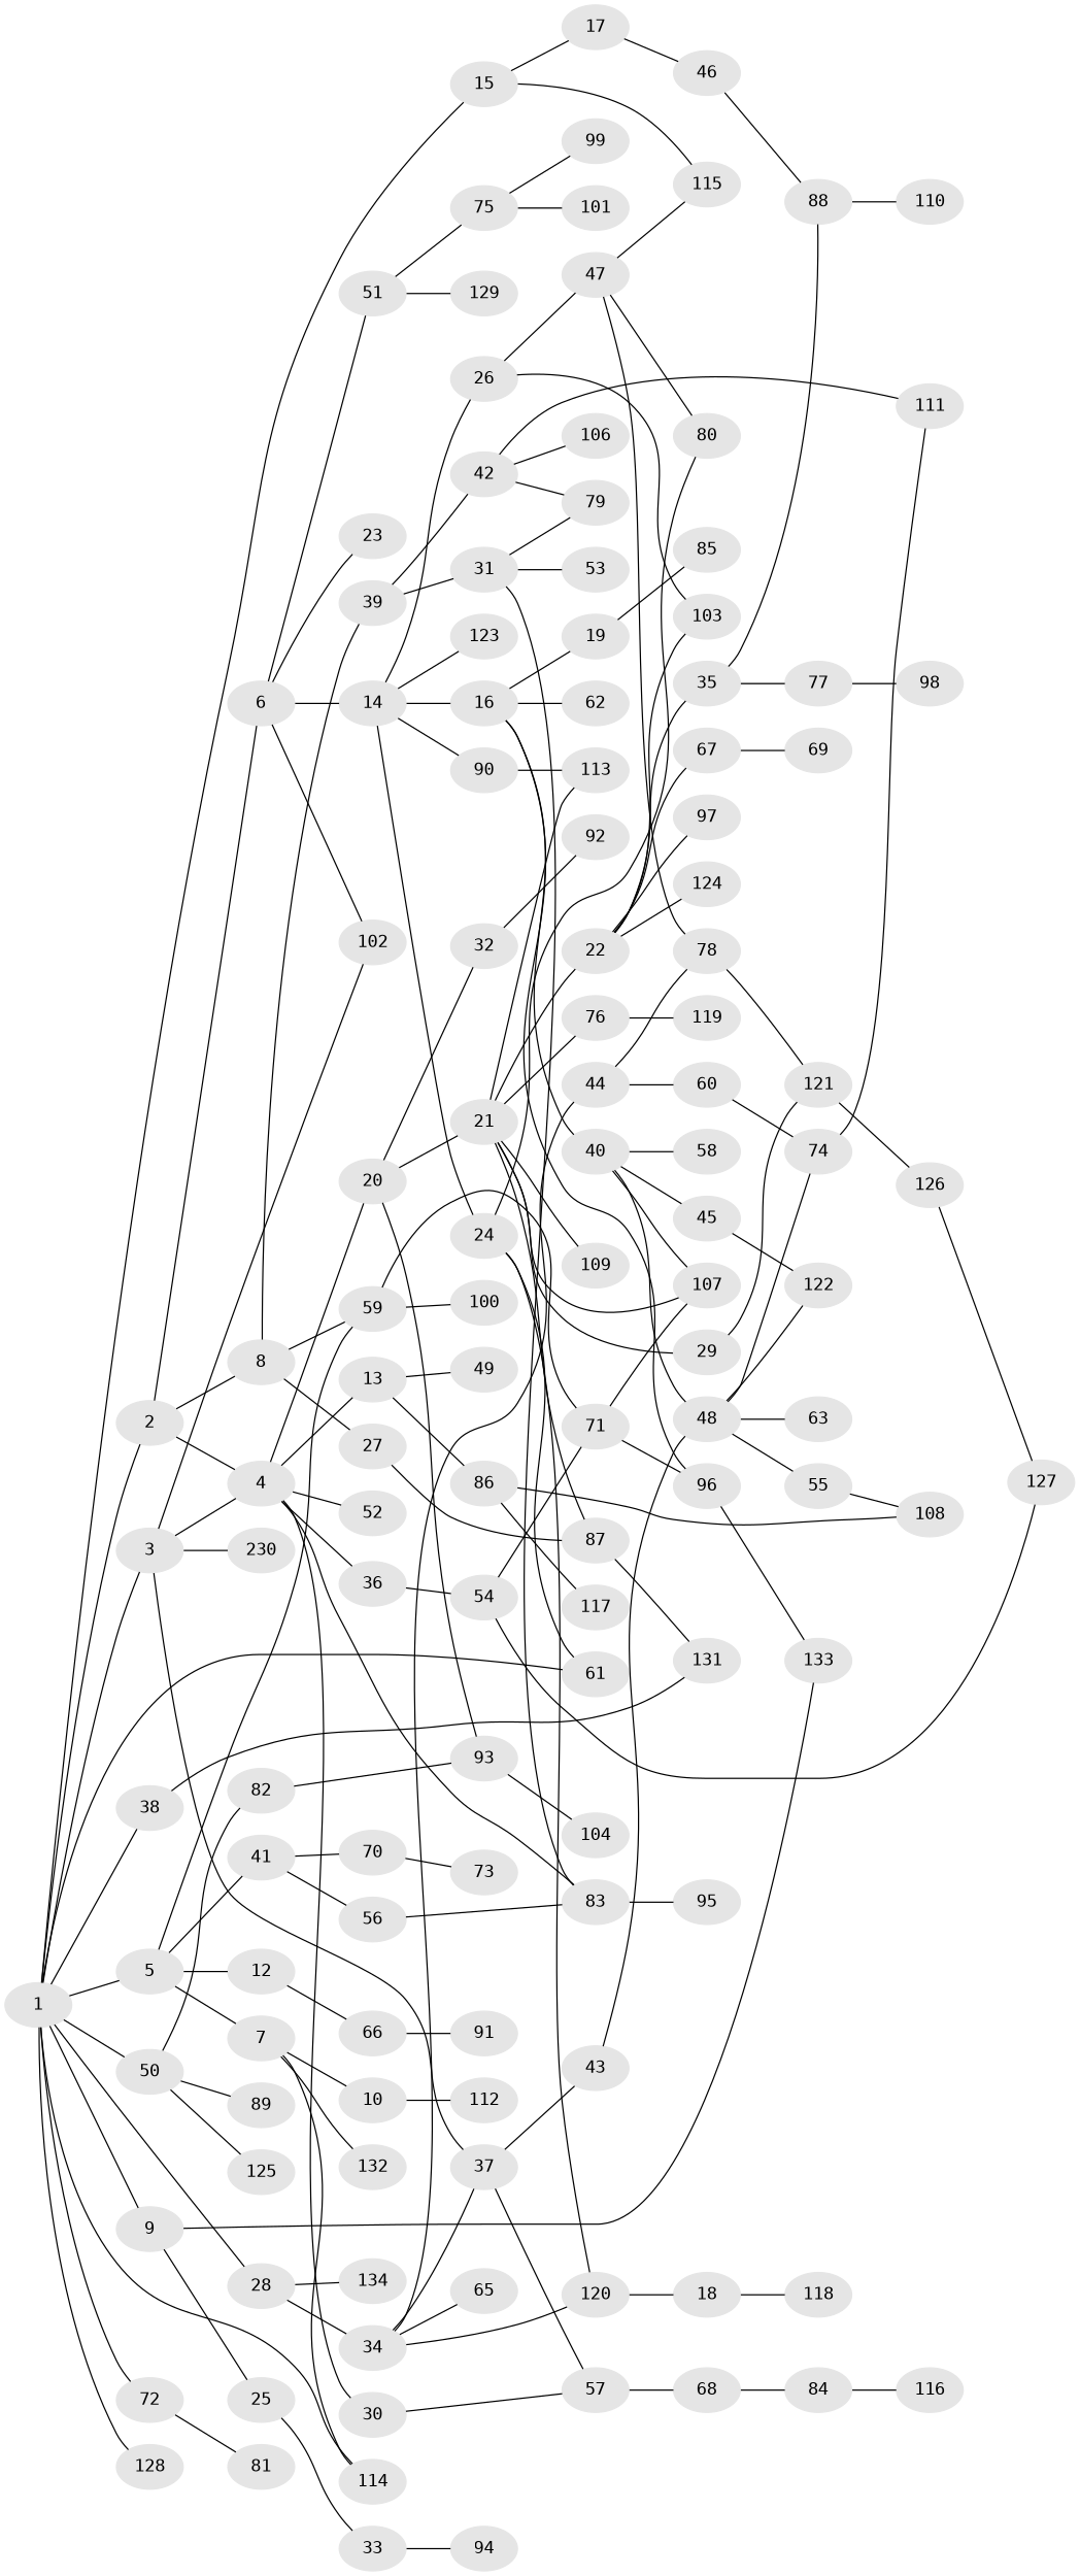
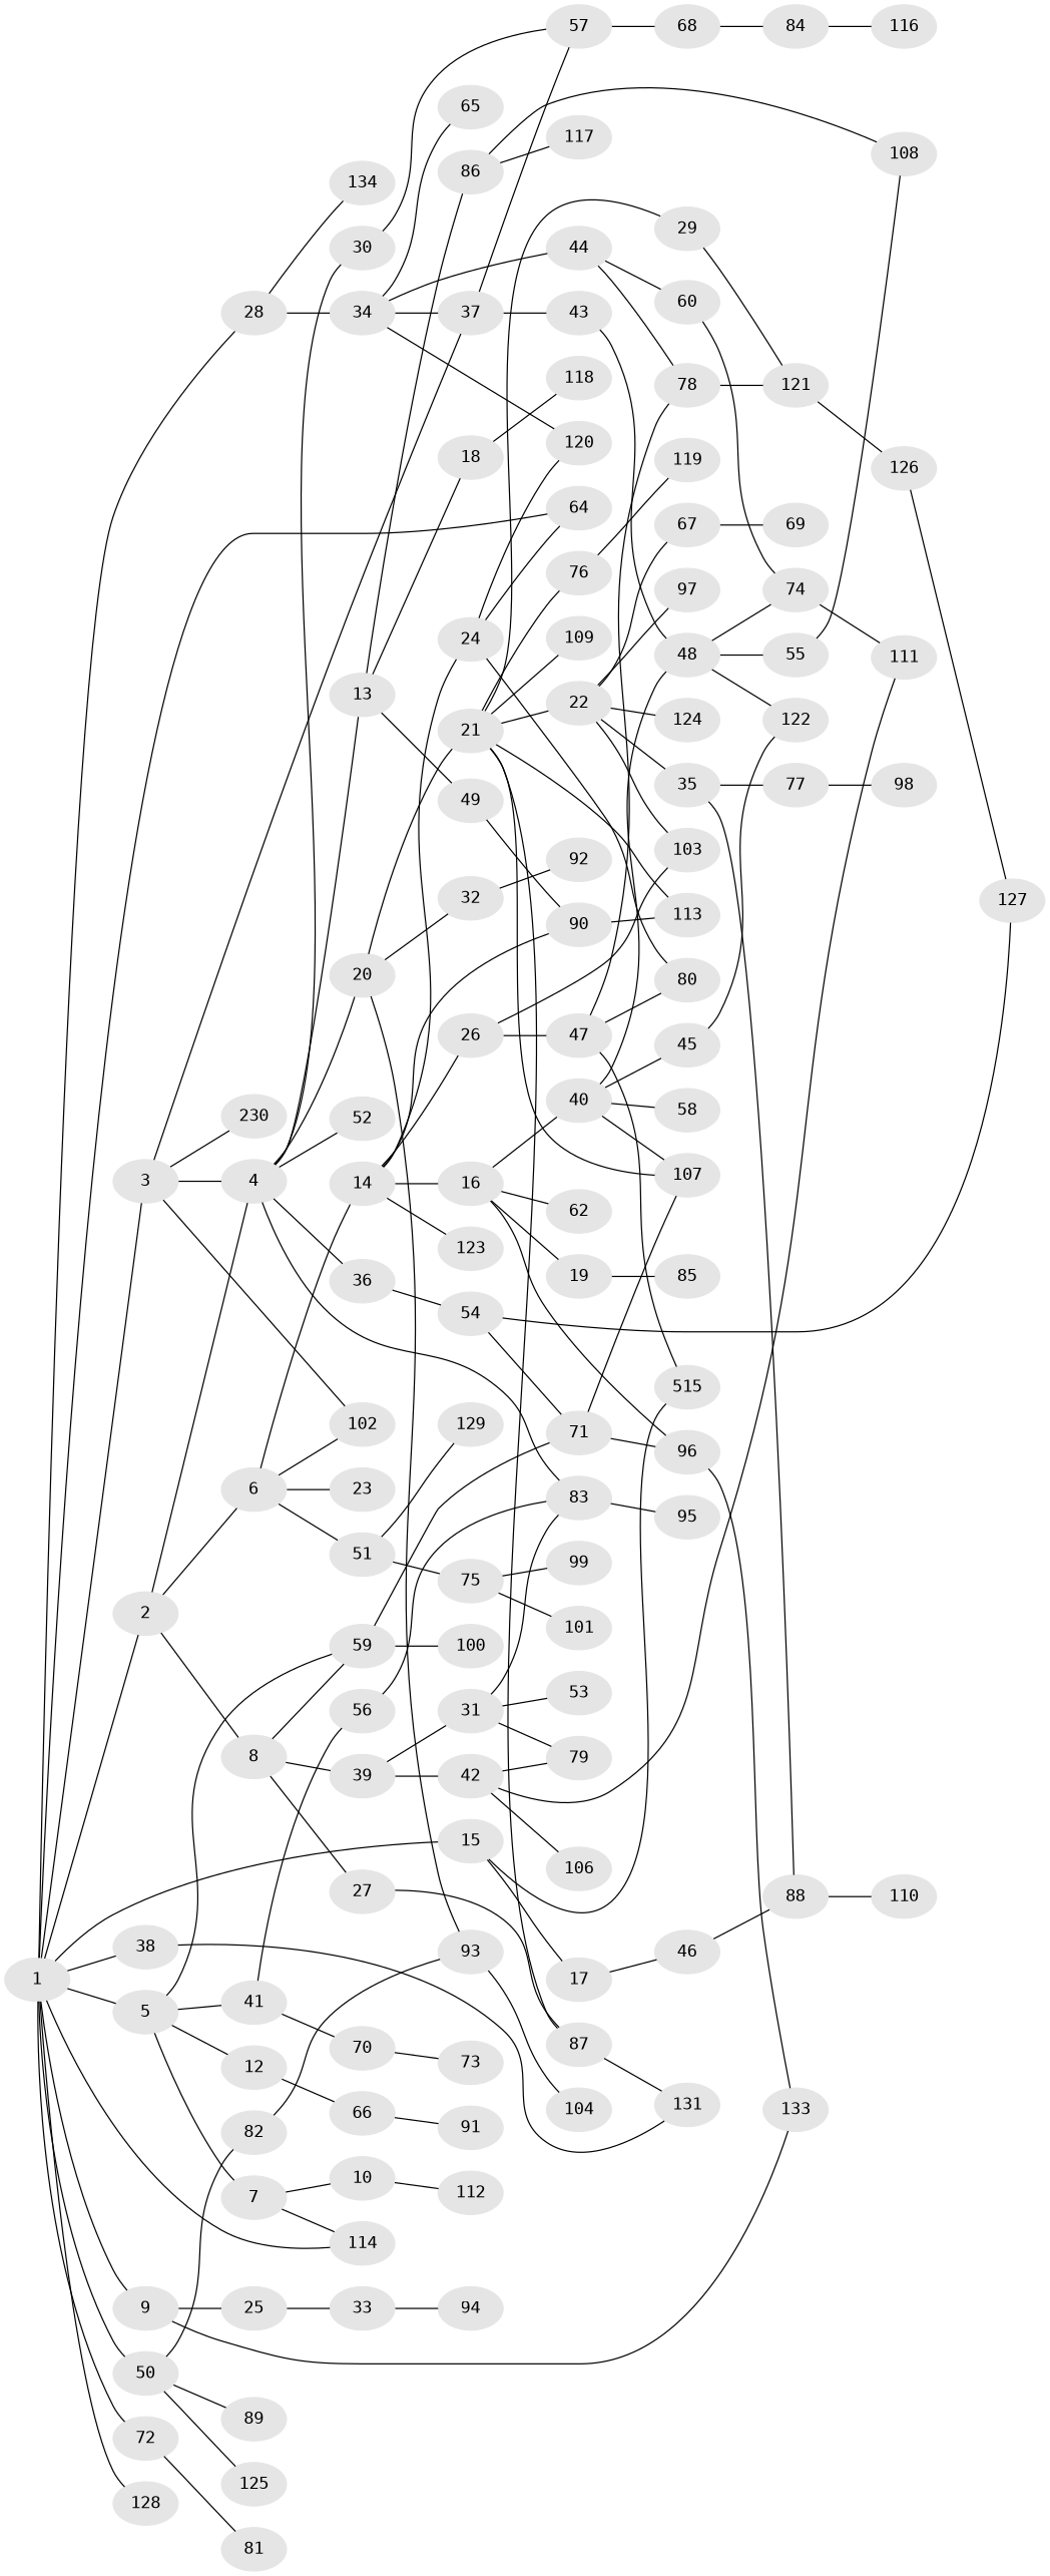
  graph {
    fontname="DejaVu Sans Mono"
    rankdir=LR
    node [color=gray90 fontname="DejaVu Sans Mono" style=filled]
    edge [fontname="DejaVu Sans Mono"]
    1
    2
    3
    5
    9
    15
    28
    38
    50
-   64 [label=61]
+   64
    72
    114
    128
    4
    6
    8
    37
    102
    n19 [label=230]
    7
    12
    41
    59
    25
    133
    17
-   115
+   115 [label=515]
    34
    134
    131
    82
    89
    125
    81
    13
    20
    30
    36
    52
    83
    14
    23
    51
    27
    39
    57
    43
    18
    49
    86
    21
    32
    93
    54
    95
    10
-   132
    66
    56
    70
    71
    100
    16
    24
    26
    90
    123
    75
    129
    112
    87
    31
    42
    33
    22
    35
    67
    97
    103
    124
    91
    118
    53
    79
    108
    117
    19
    40
    62
    96
    80
    120
    47
    113
    46
    85
    107
    45
    48
    58
    88
    29
    76
    109
    92
    104
    121
    119
    77
    69
    94
    78
    65
    44
    126
    68
    98
    110
    127
    60
    106
    111
    122
    55
-   63
    74
    73
    99
    101
    84
    116
    1 -- 2
    1 -- 3
    1 -- 5
    1 -- 9
    1 -- 15
    1 -- 28
    1 -- 38
    1 -- 50
    1 -- 64
    1 -- 72
    1 -- 114
    1 -- 128
    2 -- 4
    2 -- 6
    2 -- 8
    3 -- 4
    3 -- 37
    3 -- 102
    3 -- n19
    5 -- 7
    5 -- 12
    5 -- 41
    5 -- 59
    9 -- 25
    9 -- 133
    15 -- 17
    15 -- 115
    28 -- 34
    28 -- 134
    38 -- 131
    50 -- 82
    50 -- 89
    50 -- 125
    72 -- 81
    4 -- 13
    4 -- 20
    4 -- 30
    4 -- 36
    4 -- 52
    4 -- 83
    6 -- 102
    6 -- 14
    6 -- 23
    6 -- 51
    8 -- 59
    8 -- 27
    8 -- 39
    37 -- 57
    37 -- 43
    7 -- 114
    7 -- 10
-   7 -- 132
    12 -- 66
    41 -- 56
    41 -- 70
    59 -- 71
    59 -- 100
    25 -- 33
    17 -- 46
    34 -- 37
    34 -- 120
    34 -- 65
    34 -- 44
    82 -- 93
-   120 -- 18
+   13 -- 18
    13 -- 49
    13 -- 86
    20 -- 21
    20 -- 32
    20 -- 93
    30 -- 57
    36 -- 54
    83 -- 95
    14 -- 16
    14 -- 24
    14 -- 26
    14 -- 90
    14 -- 123
    51 -- 75
    51 -- 129
    27 -- 87
    39 -- 31
    39 -- 42
    57 -- 68
    43 -- 48
    18 -- 118
+   49 -- 90
    86 -- 108
    86 -- 117
    21 -- 87
    21 -- 22
    21 -- 113
    21 -- 107
    21 -- 29
    21 -- 76
    21 -- 109
    32 -- 92
    93 -- 104
    54 -- 71
    54 -- 127
    10 -- 112
    66 -- 91
    56 -- 83
    70 -- 73
    71 -- 96
    71 -- 107
    16 -- 19
    16 -- 40
    16 -- 62
    16 -- 96
    24 -- 64
    24 -- 80
    24 -- 120
    26 -- 103
    26 -- 47
    90 -- 113
    75 -- 99
    75 -- 101
    87 -- 131
    31 -- 83
    31 -- 53
    31 -- 79
    42 -- 79
    42 -- 106
    42 -- 111
    33 -- 94
    22 -- 35
    22 -- 67
    22 -- 97
    22 -- 103
    22 -- 124
    35 -- 88
    35 -- 77
    67 -- 69
    19 -- 85
    40 -- 107
    40 -- 45
    40 -- 48
    40 -- 58
    96 -- 133
    47 -- 115
    47 -- 80
    47 -- 78
    46 -- 88
    45 -- 122
    48 -- 122
    48 -- 55
-   48 -- 63
    48 -- 74
    88 -- 110
    29 -- 121
    76 -- 119
    121 -- 126
    77 -- 98
    78 -- 121
    44 -- 78
    44 -- 60
    126 -- 127
    68 -- 84
    60 -- 74
    55 -- 108
    74 -- 111
    84 -- 116
  }
